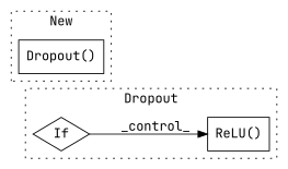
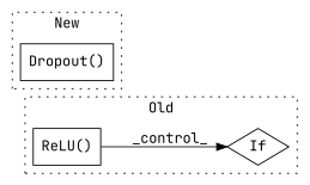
  digraph {
    rankdir=LR
    fontname="JetBrains Mono"
    node [a=75 shape=box fontname="JetBrains Mono"]
    n1 [l=9 label="ReLU()" s=2220]
    n2 [a=96 l=3 label=If s=1489 shape=diamond]
    n3 [l="11,1" label="Dropout()" s="2267,2294"]
    subgraph cluster_1 {
-     label=Dropout
+     label=Old
      style=dotted
      n1
      n2
    }
    subgraph cluster_2 {
      label=New
      style=dotted
      n3
    }
-   n2 -> n1 [label=_control_ fontname="JetBrains Mono"]
+   n1 -> n2 [label=_control_ fontname="JetBrains Mono"]
  }
